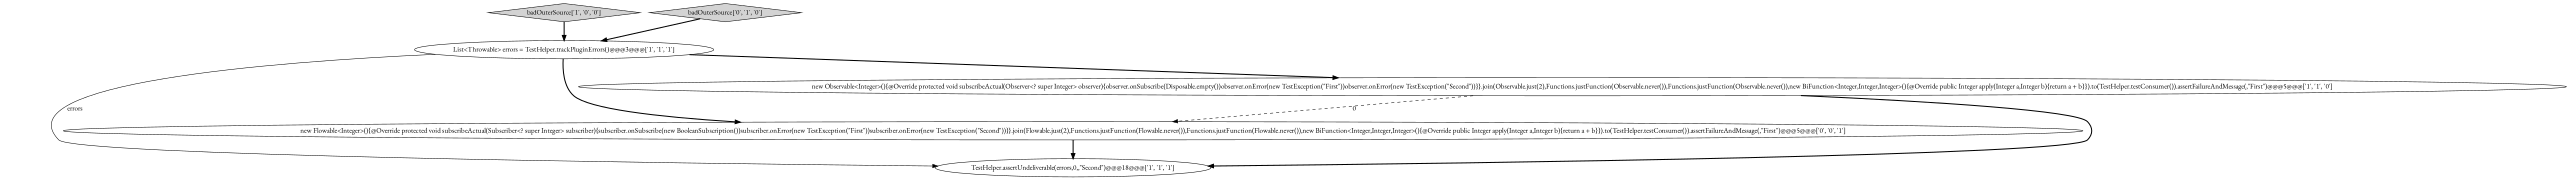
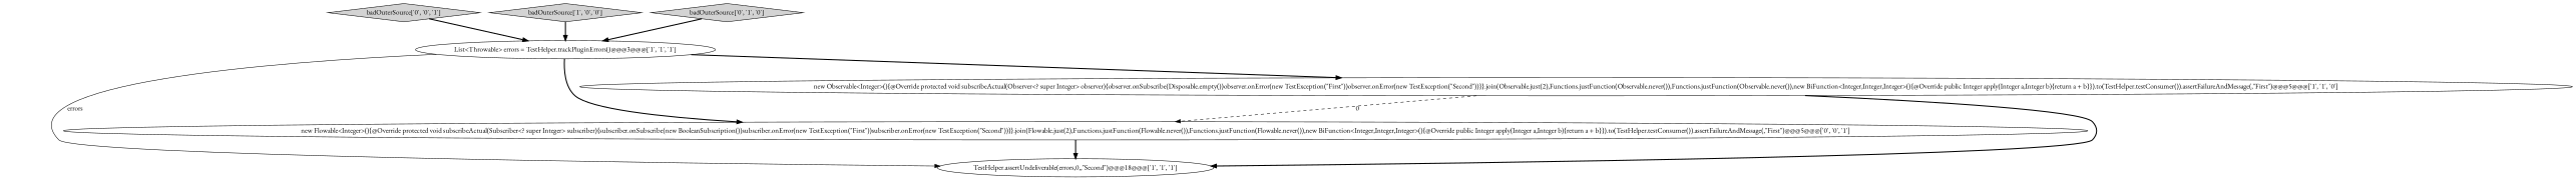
  digraph {
    fontname="EB Garamond"
    node [fillcolor=white fontname="EB Garamond" shape=ellipse style=filled]
    edge [fontname="EB Garamond" style=bold]
    n1 [label="TestHelper.assertUndeliverable(errors,0,,\"Second\")@@@18@@@['1', '1', '1']"]
    n2 [label="new Flowable<Integer>(){@Override protected void subscribeActual(Subscriber<? super Integer> subscriber){subscriber.onSubscribe(new BooleanSubscription())subscriber.onError(new TestException(\"First\"))subscriber.onError(new TestException(\"Second\"))}}.join(Flowable.just(2),Functions.justFunction(Flowable.never()),Functions.justFunction(Flowable.never()),new BiFunction<Integer,Integer,Integer>(){@Override public Integer apply(Integer a,Integer b){return a + b}}).to(TestHelper.testConsumer()).assertFailureAndMessage(,\"First\")@@@5@@@['0', '0', '1']"]
    n3 [label="new Observable<Integer>(){@Override protected void subscribeActual(Observer<? super Integer> observer){observer.onSubscribe(Disposable.empty())observer.onError(new TestException(\"First\"))observer.onError(new TestException(\"Second\"))}}.join(Observable.just(2),Functions.justFunction(Observable.never()),Functions.justFunction(Observable.never()),new BiFunction<Integer,Integer,Integer>(){@Override public Integer apply(Integer a,Integer b){return a + b}}).to(TestHelper.testConsumer()).assertFailureAndMessage(,\"First\")@@@5@@@['1', '1', '0']"]
+   n4 [fillcolor=lightgray label="badOuterSource['0', '0', '1']" shape=diamond]
    n5 [label="List<Throwable> errors = TestHelper.trackPluginErrors()@@@3@@@['1', '1', '1']"]
    n6 [fillcolor=lightgray label="badOuterSource['1', '0', '0']" shape=diamond]
    n7 [fillcolor=lightgray label="badOuterSource['0', '1', '0']" shape=diamond]
    n2 -> n1
    n3 -> n1
    n3 -> n2 [label=0 style=dashed]
+   n4 -> n5
    n5 -> n1 [label=errors style=solid]
    n5 -> n2
    n5 -> n3
    n6 -> n5
    n7 -> n5
  }
